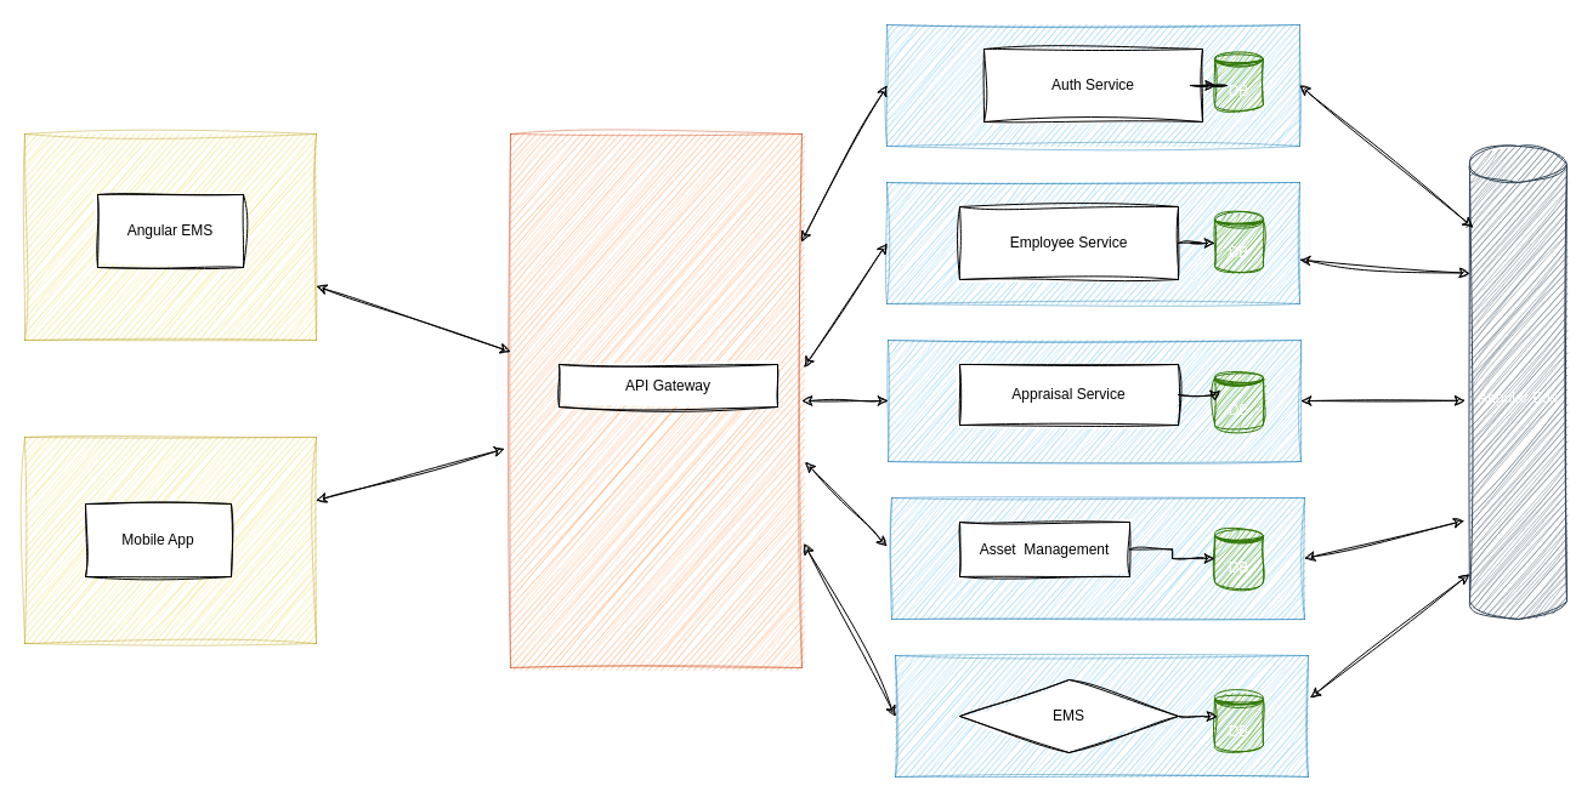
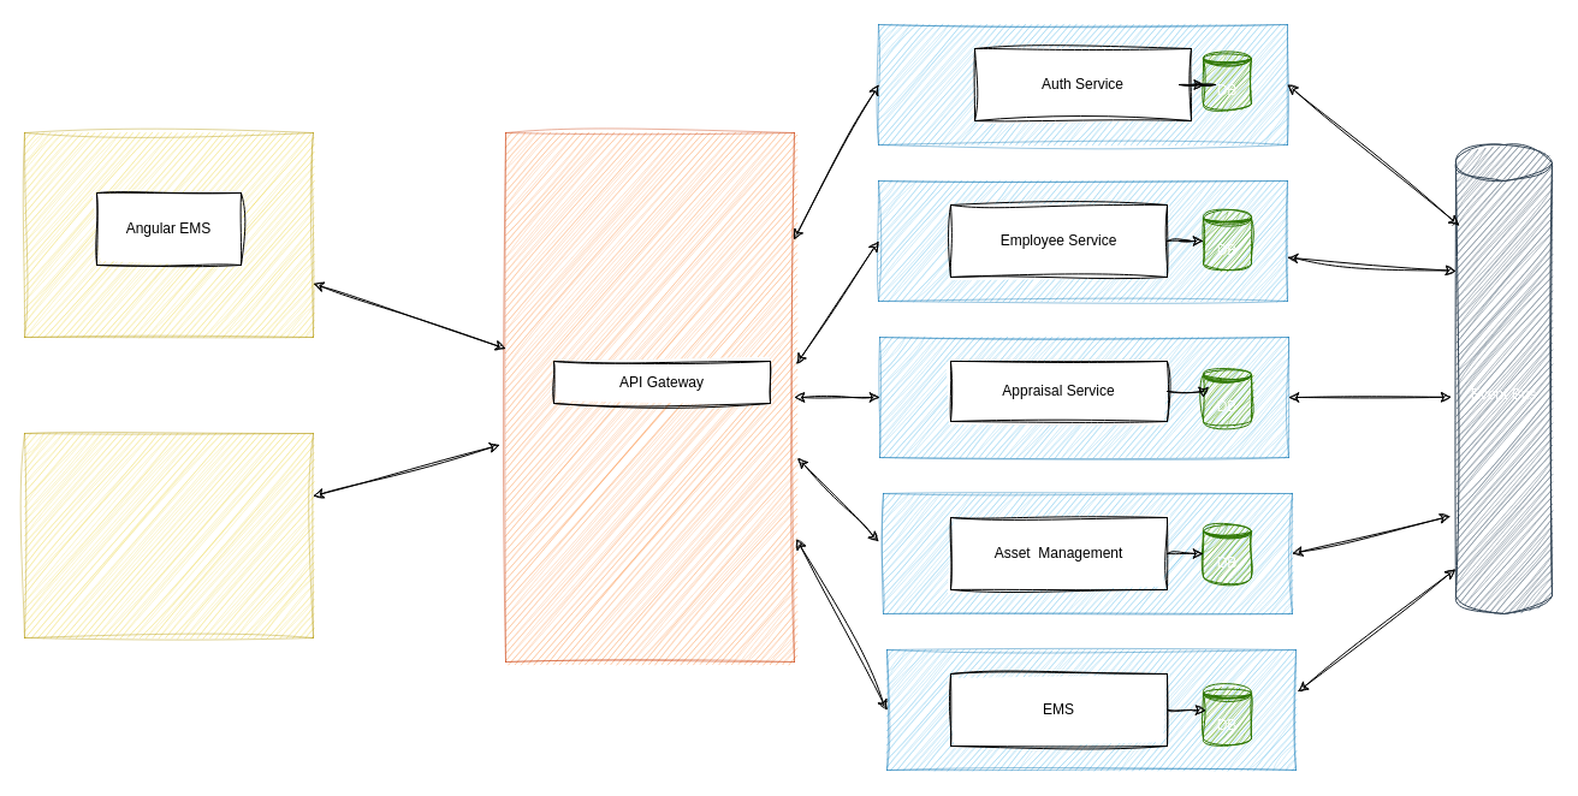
  <mxCell id="0" />
  <mxCell id="1" parent="0" />
  <mxCell id="2" value="" style="rounded=0;whiteSpace=wrap;html=1;sketch=1;hachureGap=4;jiggle=2;curveFitting=1;fillColor=#fa6800;fontColor=#000000;strokeColor=#C73500;opacity=40;" vertex="1" parent="1"><mxGeometry x="420" y="110" width="240" height="440" as="geometry" /></mxCell>
  <mxCell id="3" value="" style="rounded=0;whiteSpace=wrap;html=1;sketch=1;hachureGap=4;jiggle=2;curveFitting=1;fillColor=#1ba1e2;fontColor=#ffffff;strokeColor=#006EAF;opacity=40;" vertex="1" parent="1"><mxGeometry x="737" y="540" width="340" height="100" as="geometry" /></mxCell>
  <mxCell id="4" value="DB" style="shape=datastore;whiteSpace=wrap;html=1;sketch=1;hachureGap=4;jiggle=2;curveFitting=1;fillColor=#60a917;fontColor=#ffffff;strokeColor=#2D7600;" vertex="1" parent="1"><mxGeometry x="1000" y="570" width="40" height="50" as="geometry" /></mxCell>
  <mxCell id="5" value="" style="rounded=0;whiteSpace=wrap;html=1;sketch=1;hachureGap=4;jiggle=2;curveFitting=1;fillColor=#1ba1e2;fontColor=#ffffff;strokeColor=#006EAF;opacity=40;" vertex="1" parent="1"><mxGeometry x="734" y="410" width="340" height="100" as="geometry" /></mxCell>
  <mxCell id="6" value="DB" style="shape=datastore;whiteSpace=wrap;html=1;sketch=1;hachureGap=4;jiggle=2;curveFitting=1;fillColor=#60a917;fontColor=#ffffff;strokeColor=#2D7600;" vertex="1" parent="1"><mxGeometry x="1000" y="435" width="40" height="50" as="geometry" /></mxCell>
  <mxCell id="7" style="edgeStyle=orthogonalEdgeStyle;rounded=0;sketch=1;hachureGap=4;jiggle=2;curveFitting=1;orthogonalLoop=1;jettySize=auto;html=1;entryX=1;entryY=0.5;entryDx=0;entryDy=0;startArrow=classic;startFill=1;" edge="1" parent="1" source="8" target="2"><mxGeometry relative="1" as="geometry" /></mxCell>
  <mxCell id="8" value="" style="rounded=0;whiteSpace=wrap;html=1;sketch=1;hachureGap=4;jiggle=2;curveFitting=1;fillColor=#1ba1e2;fontColor=#ffffff;strokeColor=#006EAF;opacity=40;" vertex="1" parent="1"><mxGeometry x="731" y="280" width="340" height="100" as="geometry" /></mxCell>
  <mxCell id="9" value="DB" style="shape=datastore;whiteSpace=wrap;html=1;sketch=1;hachureGap=4;jiggle=2;curveFitting=1;fillColor=#60a917;fontColor=#ffffff;strokeColor=#2D7600;" vertex="1" parent="1"><mxGeometry x="1000" y="305" width="40" height="50" as="geometry" /></mxCell>
  <mxCell id="10" value="" style="rounded=0;whiteSpace=wrap;html=1;sketch=1;hachureGap=4;jiggle=2;curveFitting=1;fillColor=#1ba1e2;fontColor=#ffffff;strokeColor=#006EAF;opacity=40;" vertex="1" parent="1"><mxGeometry x="730" y="150" width="340" height="100" as="geometry" /></mxCell>
  <mxCell id="11" value="DB" style="shape=datastore;whiteSpace=wrap;html=1;sketch=1;hachureGap=4;jiggle=2;curveFitting=1;fillColor=#60a917;fontColor=#ffffff;strokeColor=#2D7600;" vertex="1" parent="1"><mxGeometry x="1000" y="175" width="40" height="50" as="geometry" /></mxCell>
  <mxCell id="12" value="" style="rounded=0;whiteSpace=wrap;html=1;sketch=1;hachureGap=4;jiggle=2;curveFitting=1;fillColor=#1ba1e2;fontColor=#ffffff;strokeColor=#006EAF;opacity=40;" vertex="1" parent="1"><mxGeometry x="730" y="20" width="340" height="100" as="geometry" /></mxCell>
  <mxCell id="13" value="Auth Service" style="rounded=0;whiteSpace=wrap;html=1;sketch=1;curveFitting=1;jiggle=2;" vertex="1" parent="1"><mxGeometry x="810" y="40" width="180" height="60" as="geometry" /></mxCell>
  <mxCell id="14" style="edgeStyle=orthogonalEdgeStyle;rounded=0;sketch=1;hachureGap=4;jiggle=2;curveFitting=1;orthogonalLoop=1;jettySize=auto;html=1;entryX=0;entryY=0.5;entryDx=0;entryDy=0;" edge="1" parent="1" source="15" target="11"><mxGeometry relative="1" as="geometry" /></mxCell>
  <mxCell id="15" value="Employee Service" style="rounded=0;whiteSpace=wrap;html=1;sketch=1;curveFitting=1;jiggle=2;" vertex="1" parent="1"><mxGeometry x="790" y="170" width="180" height="60" as="geometry" /></mxCell>
  <mxCell id="16" style="edgeStyle=orthogonalEdgeStyle;rounded=0;sketch=1;hachureGap=4;jiggle=2;curveFitting=1;orthogonalLoop=1;jettySize=auto;html=1;exitX=1;exitY=0.5;exitDx=0;exitDy=0;entryX=0;entryY=0.5;entryDx=0;entryDy=0;" edge="1" parent="1" source="17" target="9"><mxGeometry relative="1" as="geometry" /></mxCell>
  <mxCell id="17" value="Appraisal Service" style="rounded=0;whiteSpace=wrap;html=1;sketch=1;curveFitting=1;jiggle=2;" vertex="1" parent="1"><mxGeometry x="790" y="300" width="180" height="50" as="geometry" /></mxCell>
  <mxCell id="18" style="edgeStyle=orthogonalEdgeStyle;rounded=0;sketch=1;hachureGap=4;jiggle=2;curveFitting=1;orthogonalLoop=1;jettySize=auto;html=1;exitX=1;exitY=0.5;exitDx=0;exitDy=0;entryX=0;entryY=0.5;entryDx=0;entryDy=0;" edge="1" parent="1" source="19" target="6"><mxGeometry relative="1" as="geometry" /></mxCell>
- <mxCell id="19" value="Asset&amp;nbsp; Management" style="rounded=0;whiteSpace=wrap;html=1;sketch=1;curveFitting=1;jiggle=2;" vertex="1" parent="1"><mxGeometry x="790" y="430" width="140" height="45" as="geometry" /></mxCell>
- <mxCell id="20" value="EMS" style="rhombus;whiteSpace=wrap;html=1;sketch=1;curveFitting=1;jiggle=2;" vertex="1" parent="1"><mxGeometry x="790" y="560" width="180" height="60" as="geometry" /></mxCell>
+ <mxCell id="19" value="Asset&amp;nbsp; Management" style="rounded=0;whiteSpace=wrap;html=1;sketch=1;curveFitting=1;jiggle=2;" vertex="1" parent="1"><mxGeometry x="790" y="430" width="180" height="60" as="geometry" /></mxCell>
+ <mxCell id="20" value="EMS" style="rounded=0;whiteSpace=wrap;html=1;sketch=1;curveFitting=1;jiggle=2;" vertex="1" parent="1"><mxGeometry x="790" y="560" width="180" height="60" as="geometry" /></mxCell>
  <mxCell id="21" value="API Gateway" style="rounded=0;whiteSpace=wrap;html=1;sketch=1;curveFitting=1;jiggle=2;" vertex="1" parent="1"><mxGeometry x="460" y="300" width="180" height="35" as="geometry" /></mxCell>
  <mxCell id="22" value="DB" style="shape=datastore;whiteSpace=wrap;html=1;sketch=1;hachureGap=4;jiggle=2;curveFitting=1;fillColor=#60a917;fontColor=#ffffff;strokeColor=#2D7600;" vertex="1" parent="1"><mxGeometry x="1000" y="42" width="40" height="50" as="geometry" /></mxCell>
- <mxCell id="23" value="Angular Bus" style="shape=cylinder3;whiteSpace=wrap;html=1;boundedLbl=1;backgroundOutline=1;size=15;sketch=1;hachureGap=4;jiggle=2;curveFitting=1;fillColor=#647687;fontColor=#ffffff;strokeColor=#314354;" vertex="1" parent="1"><mxGeometry x="1210" y="120" width="80" height="390" as="geometry" /></mxCell>
+ <mxCell id="23" value="Event Bus" style="shape=cylinder3;whiteSpace=wrap;html=1;boundedLbl=1;backgroundOutline=1;size=15;sketch=1;hachureGap=4;jiggle=2;curveFitting=1;fillColor=#647687;fontColor=#ffffff;strokeColor=#314354;" vertex="1" parent="1"><mxGeometry x="1210" y="120" width="80" height="390" as="geometry" /></mxCell>
  <mxCell id="24" style="edgeStyle=orthogonalEdgeStyle;rounded=0;sketch=1;hachureGap=4;jiggle=2;curveFitting=1;orthogonalLoop=1;jettySize=auto;html=1;entryX=0.02;entryY=0.56;entryDx=0;entryDy=0;entryPerimeter=0;" edge="1" parent="1" source="13" target="22"><mxGeometry relative="1" as="geometry" /></mxCell>
  <mxCell id="25" style="edgeStyle=orthogonalEdgeStyle;rounded=0;sketch=1;hachureGap=4;jiggle=2;curveFitting=1;orthogonalLoop=1;jettySize=auto;html=1;entryX=0.05;entryY=0.408;entryDx=0;entryDy=0;entryPerimeter=0;" edge="1" parent="1" source="20" target="4"><mxGeometry relative="1" as="geometry" /></mxCell>
  <mxCell id="26" style="rounded=0;sketch=1;hachureGap=4;jiggle=2;curveFitting=1;orthogonalLoop=1;jettySize=auto;html=1;exitX=0;exitY=0.5;exitDx=0;exitDy=0;entryX=0.998;entryY=0.202;entryDx=0;entryDy=0;entryPerimeter=0;startArrow=classic;startFill=1;" edge="1" parent="1" source="12" target="2"><mxGeometry relative="1" as="geometry" /></mxCell>
  <mxCell id="27" style="rounded=0;sketch=1;hachureGap=4;jiggle=2;curveFitting=1;orthogonalLoop=1;jettySize=auto;html=1;exitX=0;exitY=0.5;exitDx=0;exitDy=0;entryX=1.008;entryY=0.768;entryDx=0;entryDy=0;entryPerimeter=0;startArrow=classic;startFill=1;" edge="1" parent="1" source="3" target="2"><mxGeometry relative="1" as="geometry" /></mxCell>
  <mxCell id="28" style="rounded=0;sketch=1;hachureGap=4;jiggle=2;curveFitting=1;orthogonalLoop=1;jettySize=auto;html=1;entryX=1.012;entryY=0.615;entryDx=0;entryDy=0;entryPerimeter=0;startArrow=classic;startFill=1;" edge="1" parent="1" target="2"><mxGeometry relative="1" as="geometry"><mxPoint x="730" y="450" as="sourcePoint" /></mxGeometry></mxCell>
  <mxCell id="29" style="rounded=0;sketch=1;hachureGap=4;jiggle=2;curveFitting=1;orthogonalLoop=1;jettySize=auto;html=1;exitX=0;exitY=0.5;exitDx=0;exitDy=0;entryX=1.008;entryY=0.437;entryDx=0;entryDy=0;entryPerimeter=0;startArrow=classic;startFill=1;" edge="1" parent="1" source="10" target="2"><mxGeometry relative="1" as="geometry" /></mxCell>
  <mxCell id="30" style="rounded=0;sketch=1;hachureGap=4;jiggle=2;curveFitting=1;orthogonalLoop=1;jettySize=auto;html=1;exitX=1;exitY=0.5;exitDx=0;exitDy=0;entryX=0.035;entryY=0.172;entryDx=0;entryDy=0;entryPerimeter=0;startArrow=classic;startFill=1;" edge="1" parent="1" source="12" target="23"><mxGeometry relative="1" as="geometry" /></mxCell>
  <mxCell id="31" style="rounded=0;sketch=1;hachureGap=4;jiggle=2;curveFitting=1;orthogonalLoop=1;jettySize=auto;html=1;entryX=0;entryY=0;entryDx=0;entryDy=105;entryPerimeter=0;startArrow=classic;startFill=1;" edge="1" parent="1" source="10" target="23"><mxGeometry relative="1" as="geometry" /></mxCell>
  <mxCell id="32" style="rounded=0;sketch=1;hachureGap=4;jiggle=2;curveFitting=1;orthogonalLoop=1;jettySize=auto;html=1;exitX=1;exitY=0.5;exitDx=0;exitDy=0;entryX=-0.048;entryY=0.538;entryDx=0;entryDy=0;entryPerimeter=0;startArrow=classic;startFill=1;" edge="1" parent="1" source="8" target="23"><mxGeometry relative="1" as="geometry" /></mxCell>
  <mxCell id="33" style="rounded=0;sketch=1;hachureGap=4;jiggle=2;curveFitting=1;orthogonalLoop=1;jettySize=auto;html=1;exitX=1;exitY=0.5;exitDx=0;exitDy=0;entryX=-0.058;entryY=0.792;entryDx=0;entryDy=0;entryPerimeter=0;startArrow=classic;startFill=1;" edge="1" parent="1" source="5" target="23"><mxGeometry relative="1" as="geometry" /></mxCell>
  <mxCell id="34" style="rounded=0;sketch=1;hachureGap=4;jiggle=2;curveFitting=1;orthogonalLoop=1;jettySize=auto;html=1;entryX=-0.006;entryY=0.905;entryDx=0;entryDy=0;entryPerimeter=0;startArrow=classic;startFill=1;exitX=1.005;exitY=0.347;exitDx=0;exitDy=0;exitPerimeter=0;" edge="1" parent="1" source="3" target="23"><mxGeometry relative="1" as="geometry"><mxPoint x="1036" y="540" as="sourcePoint" /></mxGeometry></mxCell>
  <mxCell id="35" style="rounded=0;sketch=1;hachureGap=4;jiggle=2;curveFitting=1;orthogonalLoop=1;jettySize=auto;html=1;startArrow=classic;startFill=1;" edge="1" parent="1" source="36" target="2"><mxGeometry relative="1" as="geometry" /></mxCell>
  <mxCell id="36" value="" style="rounded=0;whiteSpace=wrap;html=1;sketch=1;hachureGap=4;jiggle=2;curveFitting=1;fillColor=#e3c800;fontColor=#000000;strokeColor=#B09500;opacity=40;" vertex="1" parent="1"><mxGeometry x="20" y="110" width="240" height="170" as="geometry" /></mxCell>
  <mxCell id="37" value="" style="rounded=0;whiteSpace=wrap;html=1;sketch=1;hachureGap=4;jiggle=2;curveFitting=1;fillColor=#e3c800;fontColor=#000000;strokeColor=#B09500;opacity=40;" vertex="1" parent="1"><mxGeometry x="20" y="360" width="240" height="170" as="geometry" /></mxCell>
  <mxCell id="38" value="Angular EMS" style="rounded=0;whiteSpace=wrap;html=1;sketch=1;hachureGap=4;jiggle=2;curveFitting=1;" vertex="1" parent="1"><mxGeometry x="80" y="160" width="120" height="60" as="geometry" /></mxCell>
- <mxCell id="39" value="Mobile App" style="rounded=0;whiteSpace=wrap;html=1;sketch=1;hachureGap=4;jiggle=2;curveFitting=1;" vertex="1" parent="1"><mxGeometry x="70" y="415" width="120" height="60" as="geometry" /></mxCell>
  <mxCell id="40" style="rounded=0;sketch=1;hachureGap=4;jiggle=2;curveFitting=1;orthogonalLoop=1;jettySize=auto;html=1;entryX=-0.02;entryY=0.59;entryDx=0;entryDy=0;entryPerimeter=0;startArrow=classic;startFill=1;" edge="1" parent="1" source="37" target="2"><mxGeometry relative="1" as="geometry" /></mxCell>
